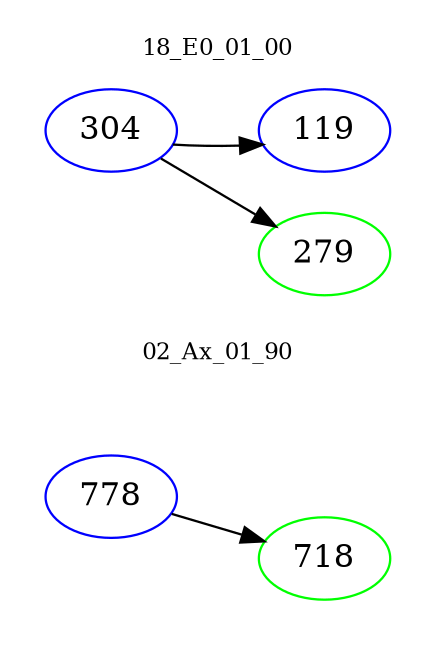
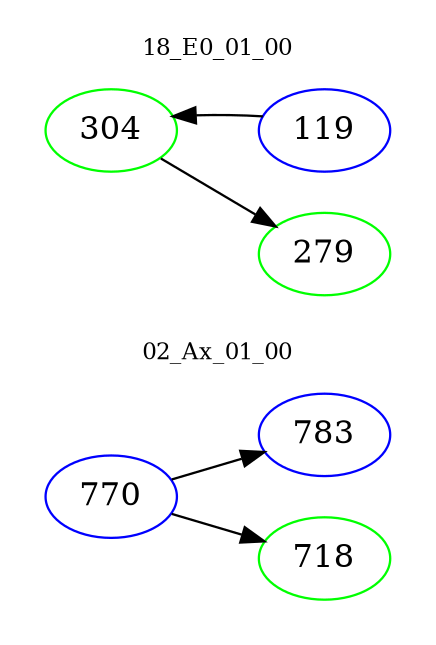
  digraph {
    rankdir=LR
    node [color=blue]
    edge [color=black]
-   n1 [label=778]
+   n1 [label=770]
    n2 [color=green label=718]
-   n4 [label=304]
+   n3 [label=783]
+   n4 [color=green label=304]
    n5 [color=green label=279]
    n6 [label=119]
    subgraph cluster_1 {
      color=white
      fontsize=10
-     label="02_Ax_01_90"
+     label="02_Ax_01_00"
      n1
      n2
+     n3
    }
    subgraph cluster_2 {
      color=white
      fontsize=10
      label="18_E0_01_00"
      n4
      n5
      n6
    }
    n1 -> n2
+   n1 -> n3
    n4 -> n5
-   n4 -> n6
+   n6 -> n4
  }
